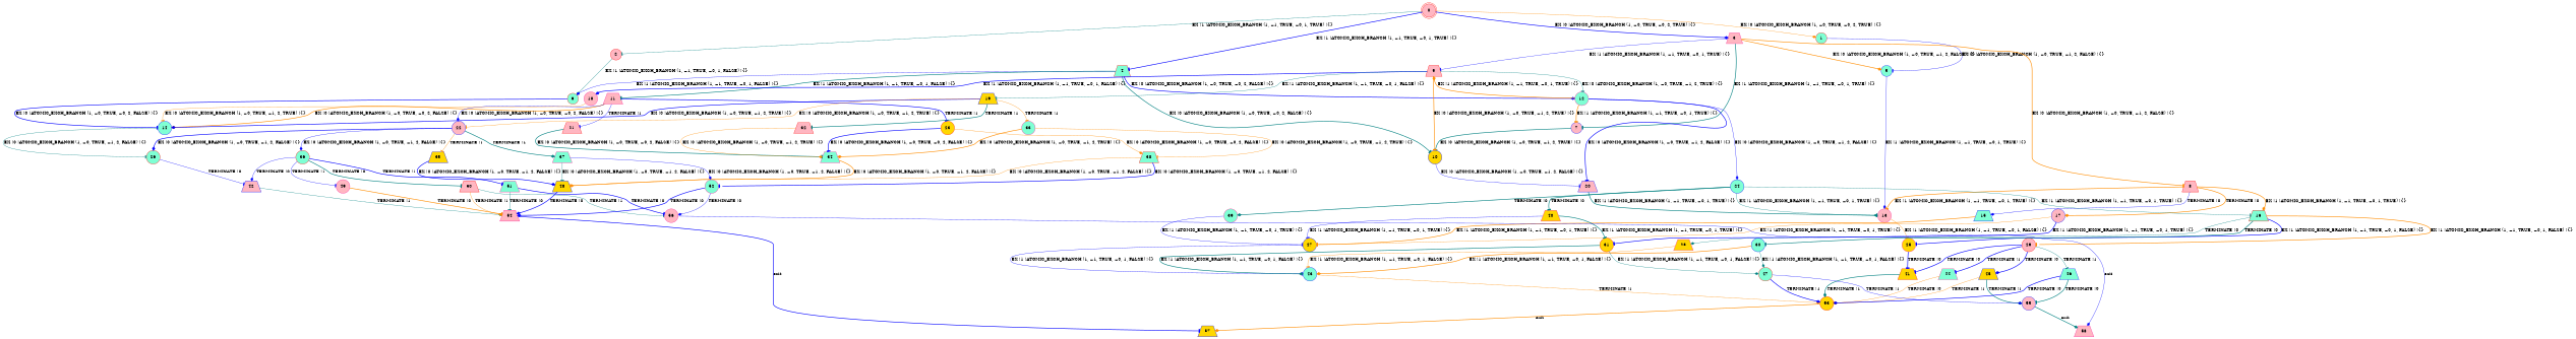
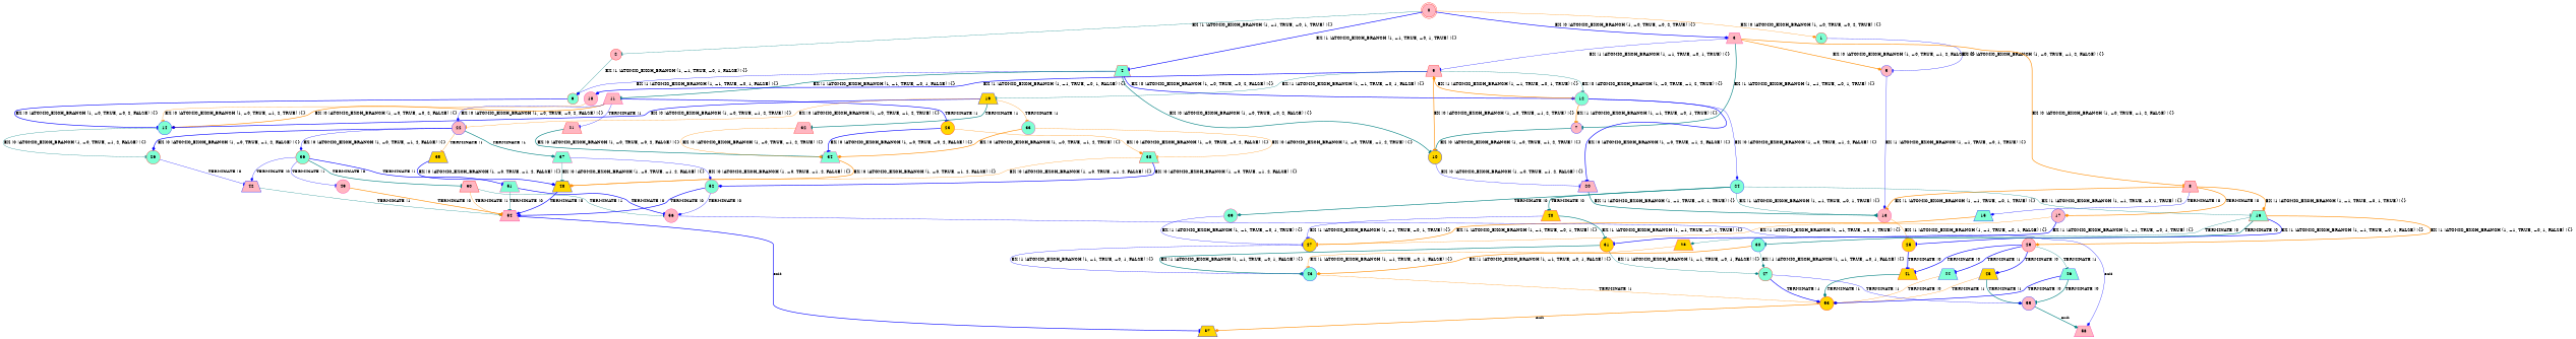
  digraph {
    node [color=blue fillcolor=lightpink shape=circle style=filled]
    edge [arrowhead=tee color=blue style=bold]
    0 [color=red peripheries=2]
    1 [color=red fillcolor=aquamarine]
    2 [color=red]
    3 [color=deeppink shape=trapezium]
    4 [color=red fillcolor=aquamarine shape=trapezium]
-   5 [fillcolor=aquamarine]
+   5
    6 [color=red fillcolor=aquamarine]
    7
    8 [color=red shape=trapezium]
    9 [color=red shape=trapezium]
    10 [fillcolor=gold]
    11 [color=deeppink shape=trapezium]
    12 [color=deeppink fillcolor=aquamarine]
    13 [color=deeppink]
    14 [fillcolor=aquamarine]
    15 [fillcolor=aquamarine shape=trapezium]
    16 [color=red fillcolor=aquamarine shape=trapezium]
    17
    18 [color=deeppink]
    19 [fillcolor=gold shape=trapezium]
    20 [shape=trapezium]
    21 [color=red shape=trapezium]
    22
    23 [color=red fillcolor=gold]
    24 [fillcolor=aquamarine]
    25 [color=deeppink fillcolor=gold]
    26 [color=red fillcolor=aquamarine]
    27 [fillcolor=gold]
    28 [color=deeppink fillcolor=gold shape=trapezium]
    29 [color=red]
    30 [fillcolor=aquamarine]
    31 [color=red fillcolor=gold]
    32 [color=red shape=trapezium]
    33 [color=deeppink fillcolor=aquamarine]
    34 [color=deeppink fillcolor=aquamarine shape=trapezium]
    35 [fillcolor=gold shape=trapezium]
    36 [color=red fillcolor=aquamarine]
    37 [color=deeppink fillcolor=aquamarine shape=trapezium]
    38 [color=red fillcolor=aquamarine shape=trapezium]
    39 [color=deeppink fillcolor=aquamarine]
    40 [color=deeppink fillcolor=gold shape=trapezium]
    41 [color=red fillcolor=gold shape=trapezium]
    42 [shape=trapezium]
    43 [fillcolor=aquamarine]
-   44 [color=deeppink fillcolor=aquamarine shape=trapezium]
+   44 [fillcolor=aquamarine shape=trapezium]
    45 [fillcolor=gold shape=trapezium]
    46 [fillcolor=aquamarine shape=trapezium]
    47 [color=red fillcolor=aquamarine]
    48 [fillcolor=gold shape=trapezium]
    49 [color=deeppink]
    50 [color=red shape=trapezium]
    51 [color=deeppink fillcolor=aquamarine shape=trapezium]
    52 [color=deeppink fillcolor=aquamarine]
    53 [color=red fillcolor=gold]
    54 [color=deeppink shape=trapezium]
    55
    56 [color=deeppink]
    57 [fillcolor=gold shape=trapezium]
    58 [color=deeppink shape=trapezium]
    0 -> 1 [arrowhead=diamond color=darkorange label="EX !0 !ATOMIC_EXCH_BRANCH (1, +0, TRUE, +0, 2, TRUE) !{}" style=solid]
    0 -> 2 [color=teal label="EX !1 !ATOMIC_EXCH_BRANCH (1, +1, TRUE, +0, 1, TRUE) !{}" style=solid]
    0 -> 3 [arrowhead=diamond label="EX !0 !ATOMIC_EXCH_BRANCH (1, +0, TRUE, +0, 2, TRUE) !{}"]
    0 -> 4 [label="EX !1 !ATOMIC_EXCH_BRANCH (1, +1, TRUE, +0, 1, TRUE) !{}"]
    1 -> 5 [label="EX !0 !ATOMIC_EXCH_BRANCH (1, +0, TRUE, +1, 2, FALSE) !{}" style=solid]
    2 -> 6 [arrowhead=diamond color=teal label="EX !1 !ATOMIC_EXCH_BRANCH (1, +1, TRUE, +0, 1, FALSE) !{}" style=solid]
    3 -> 5 [arrowhead=diamond color=darkorange label="EX !0 !ATOMIC_EXCH_BRANCH (1, +0, TRUE, +1, 2, FALSE) !{}"]
    3 -> 7 [color=teal label="EX !1 !ATOMIC_EXCH_BRANCH (1, +1, TRUE, +0, 1, TRUE) !{}"]
    3 -> 8 [color=darkorange label="EX !0 !ATOMIC_EXCH_BRANCH (1, +0, TRUE, +1, 2, FALSE) !{}"]
    3 -> 9 [label="EX !1 !ATOMIC_EXCH_BRANCH (1, +1, TRUE, +0, 1, TRUE) !{}" style=solid]
    4 -> 6 [arrowhead=diamond label="EX !1 !ATOMIC_EXCH_BRANCH (1, +1, TRUE, +0, 1, FALSE) !{}" style=solid]
    4 -> 10 [color=teal label="EX !0 !ATOMIC_EXCH_BRANCH (1, +0, TRUE, +0, 2, FALSE) !{}"]
    4 -> 11 [color=teal label="EX !1 !ATOMIC_EXCH_BRANCH (1, +1, TRUE, +0, 1, FALSE) !{}"]
    4 -> 12 [arrowhead=diamond label="EX !0 !ATOMIC_EXCH_BRANCH (1, +0, TRUE, +0, 2, FALSE) !{}"]
    5 -> 13 [arrowhead=diamond label="EX !1 !ATOMIC_EXCH_BRANCH (1, +1, TRUE, +0, 1, TRUE) !{}" style=solid]
    6 -> 14 [label="EX !0 !ATOMIC_EXCH_BRANCH (1, +0, TRUE, +0, 2, FALSE) !{}"]
    7 -> 10 [color=teal label="EX !0 !ATOMIC_EXCH_BRANCH (1, +0, TRUE, +1, 2, TRUE) !{}"]
    8 -> 13 [color=darkorange label="EX !1 !ATOMIC_EXCH_BRANCH (1, +1, TRUE, +0, 1, TRUE) !{}"]
    8 -> 15 [arrowhead=diamond label="TERMINATE !0" style=solid]
    8 -> 16 [arrowhead=diamond color=darkorange label="EX !1 !ATOMIC_EXCH_BRANCH (1, +1, TRUE, +0, 1, TRUE) !{}"]
    8 -> 17 [arrowhead=diamond color=darkorange label="TERMINATE !0"]
    9 -> 10 [color=darkorange label="EX !0 !ATOMIC_EXCH_BRANCH (1, +0, TRUE, +1, 2, TRUE) !{}"]
    9 -> 12 [color=teal label="EX !0 !ATOMIC_EXCH_BRANCH (1, +0, TRUE, +1, 2, TRUE) !{}" style=solid]
    9 -> 18 [arrowhead=diamond label="EX !1 !ATOMIC_EXCH_BRANCH (1, +1, TRUE, +0, 1, FALSE) !{}"]
    9 -> 19 [color=teal label="EX !1 !ATOMIC_EXCH_BRANCH (1, +1, TRUE, +0, 1, FALSE) !{}" style=solid]
    10 -> 20 [label="EX !0 !ATOMIC_EXCH_BRANCH (1, +0, TRUE, +1, 2, FALSE) !{}" style=solid]
    11 -> 14 [arrowhead=diamond color=darkorange label="EX !0 !ATOMIC_EXCH_BRANCH (1, +0, TRUE, +0, 2, FALSE) !{}"]
    11 -> 21 [label="TERMINATE !1" style=solid]
    11 -> 22 [arrowhead=diamond label="EX !0 !ATOMIC_EXCH_BRANCH (1, +0, TRUE, +0, 2, FALSE) !{}" style=solid]
    11 -> 23 [label="TERMINATE !1"]
    12 -> 7 [color=darkorange label="EX !1 !ATOMIC_EXCH_BRANCH (1, +1, TRUE, +0, 1, TRUE) !{}"]
    12 -> 9 [arrowhead=diamond color=darkorange label="EX !1 !ATOMIC_EXCH_BRANCH (1, +1, TRUE, +0, 1, TRUE) !{}"]
    12 -> 20 [label="EX !0 !ATOMIC_EXCH_BRANCH (1, +0, TRUE, +1, 2, FALSE) !{}"]
    12 -> 24 [arrowhead=diamond label="EX !0 !ATOMIC_EXCH_BRANCH (1, +0, TRUE, +1, 2, FALSE) !{}" style=solid]
    13 -> 25 [color=darkorange label="EX !1 !ATOMIC_EXCH_BRANCH (1, +1, TRUE, +0, 1, FALSE) !{}" style=solid]
    14 -> 26 [color=teal label="EX !0 !ATOMIC_EXCH_BRANCH (1, +0, TRUE, +1, 2, FALSE) !{}" style=solid]
    15 -> 27 [color=darkorange label="EX !1 !ATOMIC_EXCH_BRANCH (1, +1, TRUE, +0, 1, TRUE) !{}"]
    16 -> 25 [label="EX !1 !ATOMIC_EXCH_BRANCH (1, +1, TRUE, +0, 1, FALSE) !{}"]
    16 -> 28 [arrowhead=diamond color=teal label="TERMINATE !0" style=solid]
-   16 -> 29 [color=darkorange label="EX !1 !ATOMIC_EXCH_BRANCH (1, +1, TRUE, +0, 1, FALSE) !{}"]
+   16 -> 29 [arrowhead=diamond color=darkorange label="EX !1 !ATOMIC_EXCH_BRANCH (1, +1, TRUE, +0, 1, FALSE) !{}"]
    16 -> 30 [color=teal label="TERMINATE !0"]
    17 -> 27 [color=darkorange label="EX !1 !ATOMIC_EXCH_BRANCH (1, +1, TRUE, +0, 1, TRUE) !{}" style=solid]
    17 -> 31 [label="EX !1 !ATOMIC_EXCH_BRANCH (1, +1, TRUE, +0, 1, TRUE) !{}"]
    18 -> 14 [color=darkorange label="EX !0 !ATOMIC_EXCH_BRANCH (1, +0, TRUE, +1, 2, TRUE) !{}" style=solid]
    19 -> 14 [arrowhead=diamond label="EX !0 !ATOMIC_EXCH_BRANCH (1, +0, TRUE, +1, 2, TRUE) !{}"]
    19 -> 22 [color=darkorange label="EX !0 !ATOMIC_EXCH_BRANCH (1, +0, TRUE, +1, 2, TRUE) !{}" style=solid]
    19 -> 32 [color=teal label="TERMINATE !1"]
    19 -> 33 [color=darkorange label="TERMINATE !1" style=solid]
    20 -> 13 [color=teal label="EX !1 !ATOMIC_EXCH_BRANCH (1, +1, TRUE, +0, 1, TRUE) !{}"]
    21 -> 34 [color=teal label="EX !0 !ATOMIC_EXCH_BRANCH (1, +0, TRUE, +0, 2, FALSE) !{}"]
    22 -> 26 [arrowhead=diamond label="EX !0 !ATOMIC_EXCH_BRANCH (1, +0, TRUE, +1, 2, FALSE) !{}"]
    22 -> 35 [color=darkorange label="TERMINATE !1" style=solid]
    22 -> 36 [arrowhead=diamond label="EX !0 !ATOMIC_EXCH_BRANCH (1, +0, TRUE, +1, 2, FALSE) !{}" style=solid]
    22 -> 37 [arrowhead=diamond color=teal label="TERMINATE !1"]
    23 -> 34 [label="EX !0 !ATOMIC_EXCH_BRANCH (1, +0, TRUE, +0, 2, FALSE) !{}"]
    23 -> 38 [arrowhead=diamond color=darkorange label="EX !0 !ATOMIC_EXCH_BRANCH (1, +0, TRUE, +0, 2, FALSE) !{}" style=solid]
    24 -> 13 [arrowhead=diamond color=teal label="EX !1 !ATOMIC_EXCH_BRANCH (1, +1, TRUE, +0, 1, TRUE) !{}" style=solid]
    24 -> 16 [color=teal label="EX !1 !ATOMIC_EXCH_BRANCH (1, +1, TRUE, +0, 1, TRUE) !{}" style=solid]
    24 -> 39 [arrowhead=diamond color=teal label="TERMINATE !0"]
    24 -> 40 [color=teal label="TERMINATE !0"]
    25 -> 41 [label="TERMINATE !0"]
    26 -> 42 [label="TERMINATE !0" style=solid]
    27 -> 43 [label="EX !1 !ATOMIC_EXCH_BRANCH (1, +1, TRUE, +0, 1, FALSE) !{}" style=solid]
    28 -> 43 [color=darkorange label="EX !1 !ATOMIC_EXCH_BRANCH (1, +1, TRUE, +0, 1, FALSE) !{}" style=solid]
    29 -> 41 [label="TERMINATE !0"]
    29 -> 44 [label="TERMINATE !1"]
    29 -> 45 [arrowhead=diamond label="TERMINATE !0"]
    29 -> 46 [color=teal label="TERMINATE !1" style=solid]
    30 -> 43 [arrowhead=diamond color=darkorange label="EX !1 !ATOMIC_EXCH_BRANCH (1, +1, TRUE, +0, 1, FALSE) !{}"]
    30 -> 47 [arrowhead=diamond color=teal label="EX !1 !ATOMIC_EXCH_BRANCH (1, +1, TRUE, +0, 1, FALSE) !{}" style=solid]
    31 -> 43 [arrowhead=diamond color=teal label="EX !1 !ATOMIC_EXCH_BRANCH (1, +1, TRUE, +0, 1, FALSE) !{}"]
    31 -> 47 [arrowhead=diamond color=teal label="EX !1 !ATOMIC_EXCH_BRANCH (1, +1, TRUE, +0, 1, FALSE) !{}" style=solid]
    32 -> 34 [arrowhead=diamond color=darkorange label="EX !0 !ATOMIC_EXCH_BRANCH (1, +0, TRUE, +1, 2, TRUE) !{}" style=solid]
    33 -> 34 [arrowhead=diamond color=darkorange label="EX !0 !ATOMIC_EXCH_BRANCH (1, +0, TRUE, +1, 2, TRUE) !{}"]
    33 -> 38 [color=darkorange label="EX !0 !ATOMIC_EXCH_BRANCH (1, +0, TRUE, +1, 2, TRUE) !{}" style=solid]
    34 -> 48 [arrowhead=diamond color=darkorange label="EX !0 !ATOMIC_EXCH_BRANCH (1, +0, TRUE, +1, 2, FALSE) !{}"]
    35 -> 48 [arrowhead=diamond label="EX !0 !ATOMIC_EXCH_BRANCH (1, +0, TRUE, +1, 2, FALSE) !{}"]
    36 -> 42 [arrowhead=diamond label="TERMINATE !0" style=solid]
    36 -> 49 [label="TERMINATE !1" style=solid]
    36 -> 50 [color=teal label="TERMINATE !0"]
    36 -> 51 [label="TERMINATE !1"]
    37 -> 48 [color=teal label="EX !0 !ATOMIC_EXCH_BRANCH (1, +0, TRUE, +1, 2, FALSE) !{}" style=solid]
    37 -> 52 [arrowhead=diamond label="EX !0 !ATOMIC_EXCH_BRANCH (1, +0, TRUE, +1, 2, FALSE) !{}" style=solid]
    38 -> 48 [color=darkorange label="EX !0 !ATOMIC_EXCH_BRANCH (1, +0, TRUE, +1, 2, FALSE) !{}" style=solid]
-   38 -> 52 [label="EX !0 !ATOMIC_EXCH_BRANCH (1, +0, TRUE, +1, 2, FALSE) !{}"]
+   38 -> 52 [arrowhead=diamond label="EX !0 !ATOMIC_EXCH_BRANCH (1, +0, TRUE, +1, 2, FALSE) !{}"]
    39 -> 27 [label="EX !1 !ATOMIC_EXCH_BRANCH (1, +1, TRUE, +0, 1, TRUE) !{}" style=solid]
    40 -> 27 [label="EX !1 !ATOMIC_EXCH_BRANCH (1, +1, TRUE, +0, 1, TRUE) !{}" style=solid]
    40 -> 31 [color=teal label="EX !1 !ATOMIC_EXCH_BRANCH (1, +1, TRUE, +0, 1, TRUE) !{}"]
    41 -> 53 [arrowhead=diamond color=teal label="TERMINATE !1"]
    42 -> 54 [arrowhead=diamond color=teal label="TERMINATE !1" style=solid]
    43 -> 53 [arrowhead=diamond color=darkorange label="TERMINATE !1" style=solid]
    44 -> 53 [color=darkorange label="TERMINATE !0" style=solid]
    45 -> 53 [arrowhead=diamond color=darkorange label="TERMINATE !1" style=solid]
    45 -> 55 [arrowhead=diamond color=teal label="TERMINATE !1"]
    46 -> 53 [arrowhead=diamond label="TERMINATE !0"]
    46 -> 55 [color=teal label="TERMINATE !0"]
    47 -> 53 [arrowhead=diamond label="TERMINATE !1"]
    47 -> 55 [arrowhead=diamond label="TERMINATE !1" style=solid]
    48 -> 54 [arrowhead=diamond label="TERMINATE !0"]
    49 -> 54 [color=darkorange label="TERMINATE !0"]
    50 -> 54 [arrowhead=diamond color=darkorange label="TERMINATE !1" style=solid]
    50 -> 56 [color=teal label="TERMINATE !1" style=solid]
    51 -> 54 [color=teal label="TERMINATE !0" style=solid]
    51 -> 56 [label="TERMINATE !0"]
    52 -> 54 [arrowhead=diamond label="TERMINATE !0"]
    52 -> 56 [arrowhead=diamond label="TERMINATE !0" style=solid]
    53 -> 57 [arrowhead=diamond color=darkorange label=exit]
    54 -> 57 [label=exit]
    55 -> 58 [arrowhead=diamond color=teal label=exit]
    56 -> 58 [arrowhead=diamond label=exit style=solid]
  }
